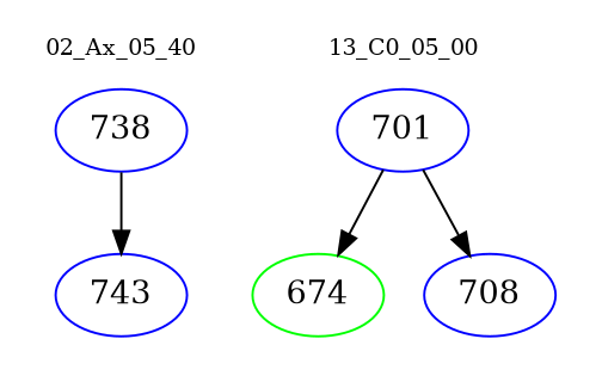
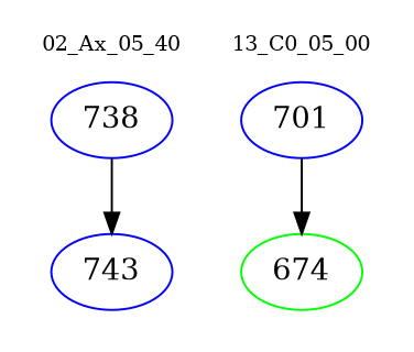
  digraph {
    node [color=blue]
    edge [color=black]
    n1 [label=738]
    n2 [label=743]
    n3 [label=701]
    n4 [color=green label=674]
-   n5 [label=708]
    subgraph cluster_1 {
      color=white
      fontsize=10
      label="02_Ax_05_40"
      n1
      n2
    }
    subgraph cluster_2 {
      color=white
      fontsize=10
      label="13_C0_05_00"
      n3
      n4
-     n5
    }
    n1 -> n2
    n3 -> n4
-   n3 -> n5
  }
